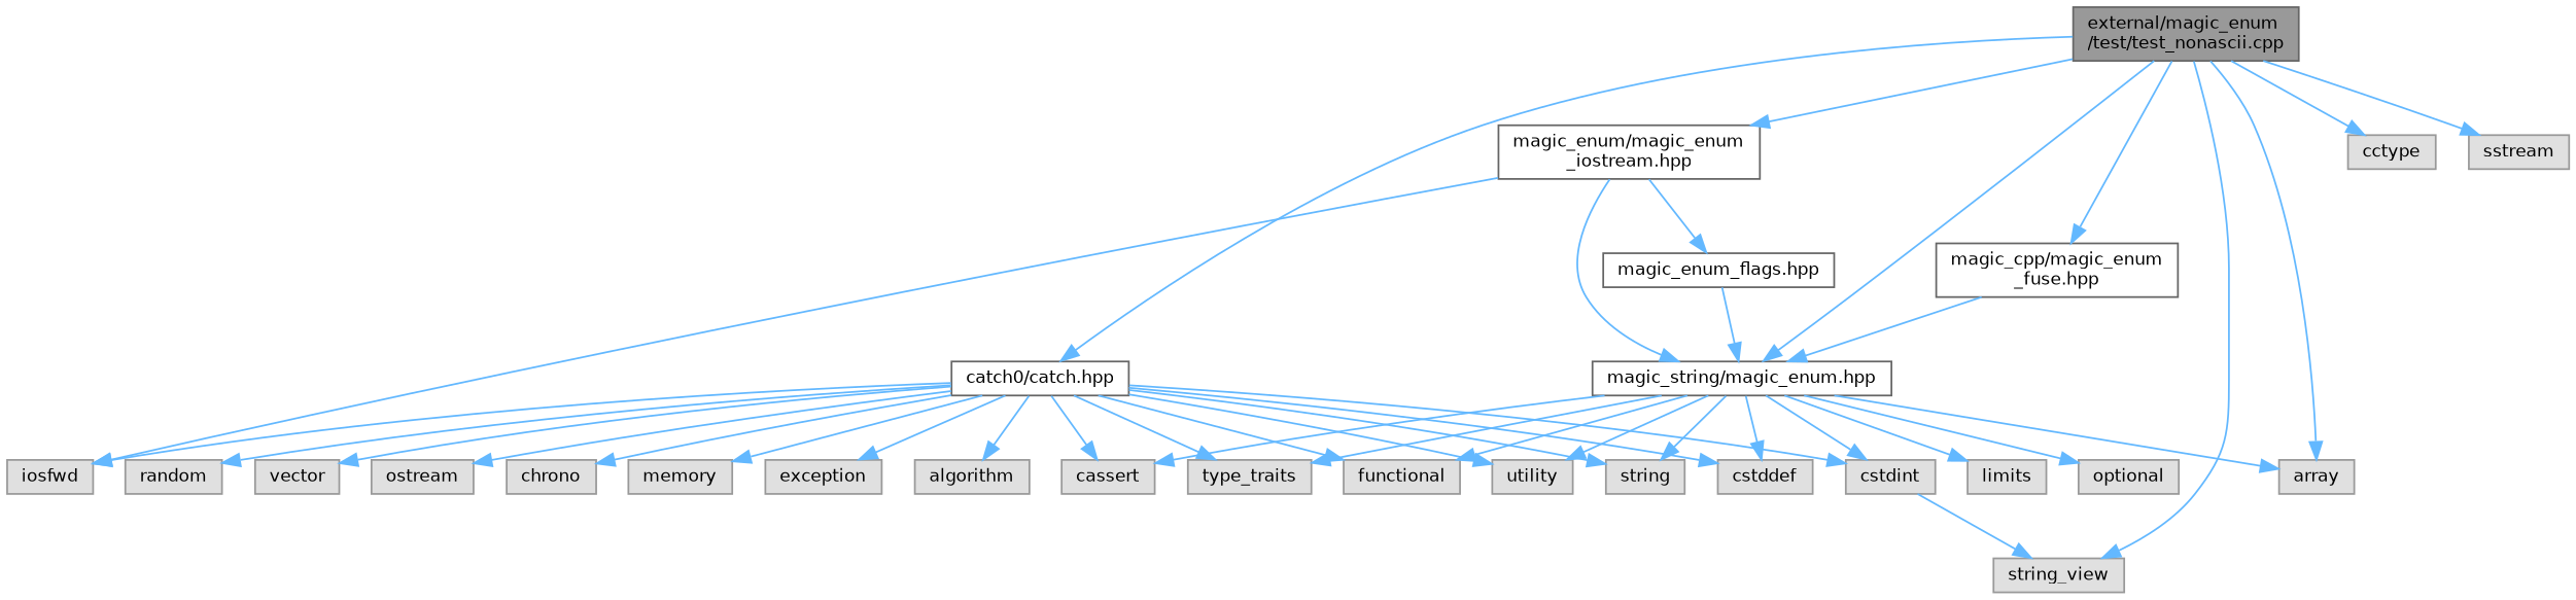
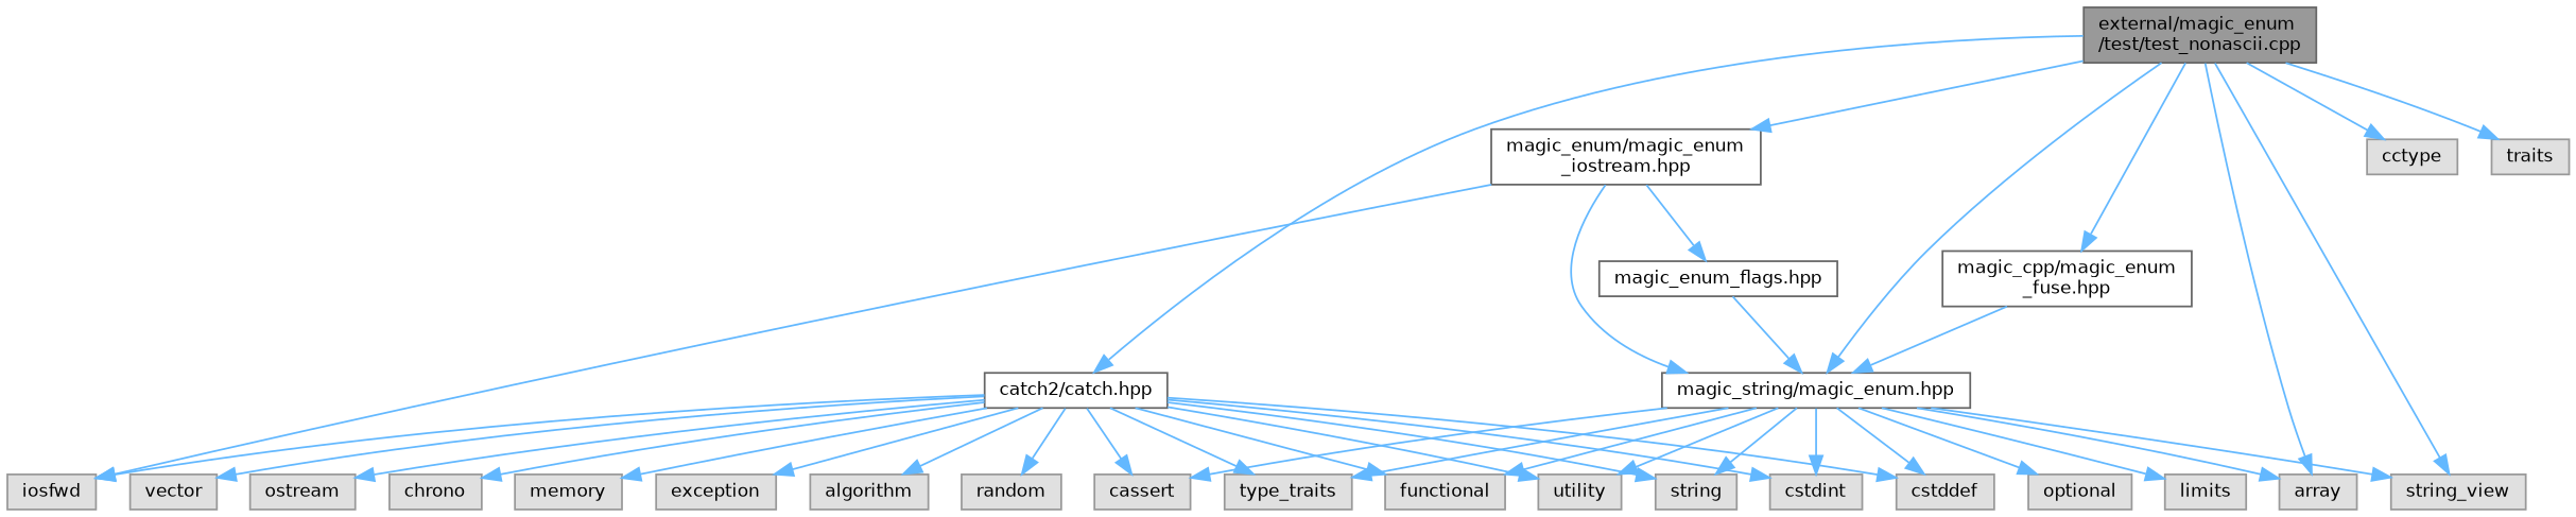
  digraph {
    node [color=grey60 fillcolor="#E0E0E0" fontname=Helvetica fontsize=10 shape=box style=filled]
    edge [color=steelblue1 fontname=Helvetica fontsize=10 labelfontname=Helvetica labelfontsize=10 style=solid]
    n1 [color=gray40 fillcolor=grey60 fontcolor=black height=0.2 label="external/magic_enum\l/test/test_nonascii.cpp" width=0.4]
-   n2 [color=grey40 fillcolor=white height=0.2 label="catch0/catch.hpp" width=0.4]
+   n2 [color=grey40 fillcolor=white height=0.2 label="catch2/catch.hpp" width=0.4]
    n3 [color=grey40 fillcolor=white height=0.2 label="magic_string/magic_enum.hpp" width=0.4]
    n4 [height=0.2 label=array width=0.4]
    n5 [height=0.2 label=string_view width=0.4]
    n6 [color=grey40 fillcolor=white height=0.2 label="magic_cpp/magic_enum\l_fuse.hpp" width=0.4]
    n7 [color=grey40 fillcolor=white height=0.2 label="magic_enum/magic_enum\l_iostream.hpp" width=0.4]
    n8 [height=0.2 label=cctype width=0.4]
-   n9 [height=0.2 label=sstream width=0.4]
+   n9 [height=0.2 label=traits width=0.4]
    n10 [height=0.2 label=iosfwd width=0.4]
    n11 [height=0.2 label=string width=0.4]
    n12 [height=0.2 label=cstdint width=0.4]
    n13 [height=0.2 label=vector width=0.4]
    n14 [height=0.2 label=cstddef width=0.4]
    n15 [height=0.2 label=cassert width=0.4]
    n16 [height=0.2 label=type_traits width=0.4]
    n17 [height=0.2 label=ostream width=0.4]
    n18 [height=0.2 label=chrono width=0.4]
    n19 [height=0.2 label=memory width=0.4]
    n20 [height=0.2 label=exception width=0.4]
    n21 [height=0.2 label=functional width=0.4]
    n22 [height=0.2 label=algorithm width=0.4]
    n23 [height=0.2 label=utility width=0.4]
    n24 [height=0.2 label=random width=0.4]
    n25 [height=0.2 label=limits width=0.4]
    n26 [height=0.2 label=optional width=0.4]
    n27 [color=grey40 fillcolor=white height=0.2 label="magic_enum_flags.hpp" width=0.4]
    n1 -> n2
    n1 -> n3
    n1 -> n4
    n1 -> n5
    n1 -> n6
    n1 -> n7
    n1 -> n8
    n1 -> n9
    n2 -> n10
    n2 -> n11
    n2 -> n12
    n2 -> n13
    n2 -> n14
    n2 -> n15
    n2 -> n16
    n2 -> n17
    n2 -> n18
    n2 -> n19
    n2 -> n20
    n2 -> n21
    n2 -> n22
    n2 -> n23
    n2 -> n24
    n3 -> n4
-   n12 -> n5
+   n3 -> n5
    n3 -> n11
    n3 -> n12
    n3 -> n14
    n3 -> n15
    n3 -> n16
    n3 -> n21
    n3 -> n23
    n3 -> n25
    n3 -> n26
    n6 -> n3
    n7 -> n3
    n7 -> n10
    n7 -> n27
    n27 -> n3
  }
